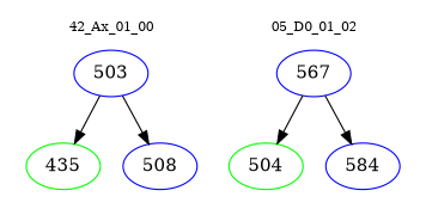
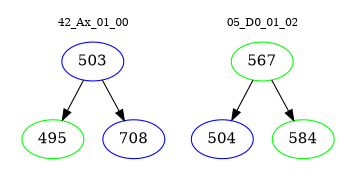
  digraph {
    fontname="DejaVu Serif"
    node [color=blue fontname="DejaVu Serif"]
    edge [color=black fontname="DejaVu Serif"]
    n1 [label=503]
-   n2 [color=green label=435]
-   n3 [label=508]
-   n4 [label=567]
-   n5 [color=green label=504]
-   n6 [label=584]
+   n2 [color=green label=495]
+   n3 [label=708]
+   n4 [color=green label=567]
+   n5 [label=504]
+   n6 [color=green label=584]
    subgraph cluster_1 {
      color=white
      fontsize=10
      label="42_Ax_01_00"
      n1
      n2
      n3
    }
    subgraph cluster_2 {
      color=white
      fontsize=10
      label="05_D0_01_02"
      n4
      n5
      n6
    }
    n1 -> n2
    n1 -> n3
    n4 -> n5
    n4 -> n6
  }
